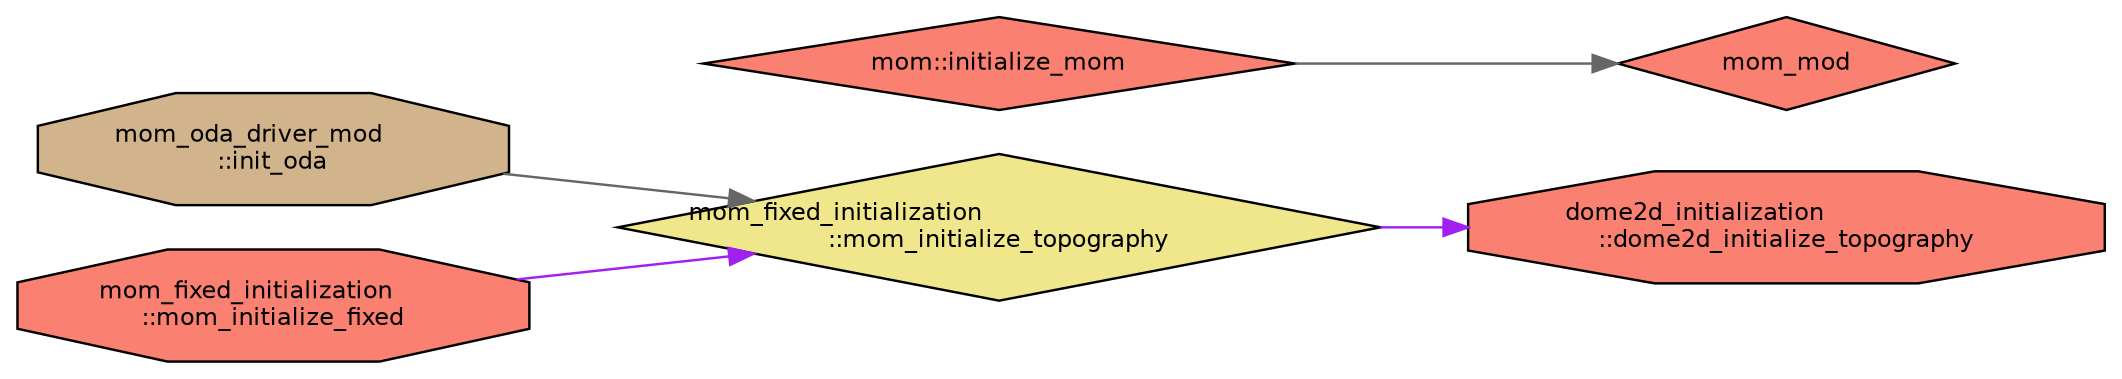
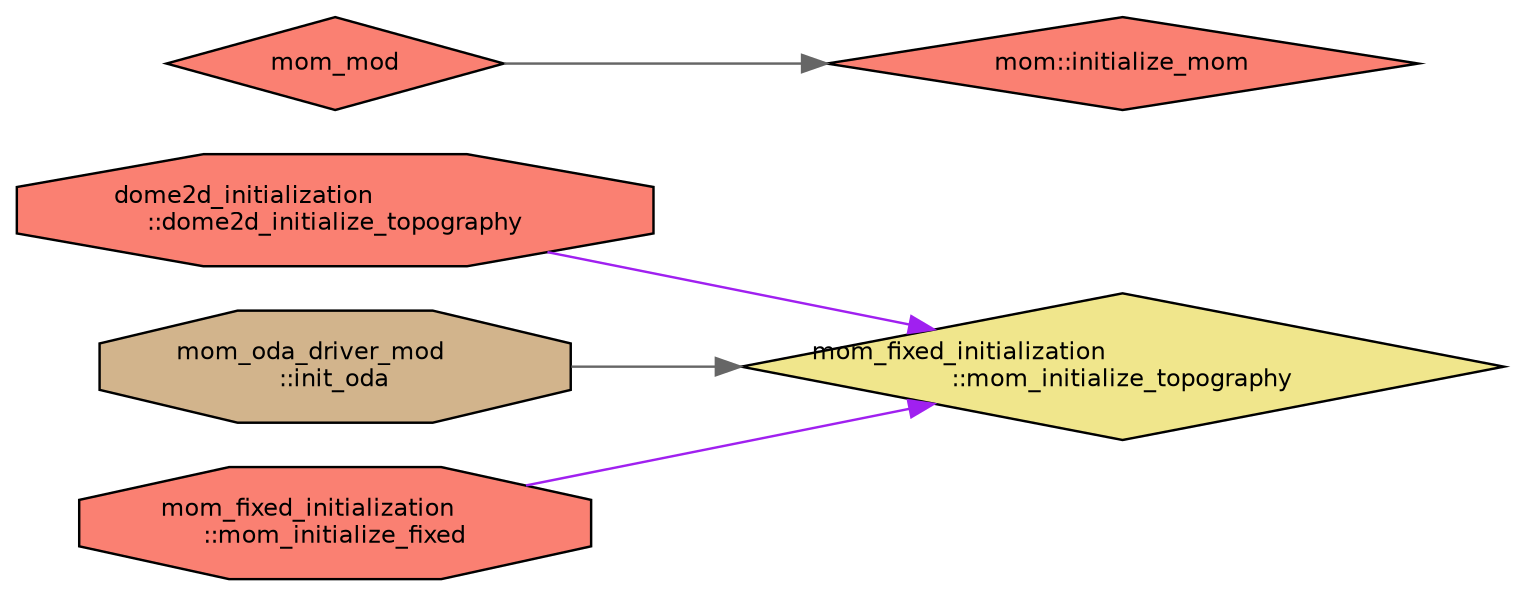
  digraph {
    rankdir=RL
    node [color=black fillcolor=salmon fontname=Helvetica fontsize=10 shape=octagon style=filled]
    edge [color=purple dir=back fontname=Helvetica fontsize=10 labelfontname=Helvetica labelfontsize=10 style=solid]
    n1 [fontcolor=black height=0.2 label="dome2d_initialization\l::dome2d_initialize_topography" width=0.4]
    n2 [fillcolor=khaki height=0.2 label="mom_fixed_initialization\l::mom_initialize_topography" shape=diamond width=0.4]
    n3 [fillcolor=tan height=0.2 label="mom_oda_driver_mod\l::init_oda" width=0.4]
    n4 [height=0.2 label="mom_fixed_initialization\l::mom_initialize_fixed" width=0.4]
    n5 [height=0.2 label="mom::initialize_mom" shape=diamond width=0.4]
    n6 [height=0.2 label=mom_mod shape=diamond width=0.4]
-   n1 -> n2
+   n2 -> n1
    n2 -> n3 [color=gray40]
    n2 -> n4
-   n6 -> n5 [color=gray40]
+   n5 -> n6 [color=gray40]
  }
